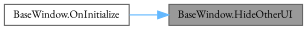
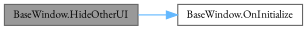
  digraph {
    rankdir=RL
    fontname="EB Garamond"
    node [fontname="EB Garamond" fontsize=10 shape=box style=filled]
    n1 [color=gray40 fillcolor=grey60 fontcolor=black height=0.2 label="BaseWindow.HideOtherUI" width=0.4]
    n2 [color=grey40 fillcolor=white height=0.2 label="BaseWindow.OnInitialize" width=0.4]
-   n1 -> n2 [color=steelblue1 dir=back fontname="EB Garamond" fontsize=10 labelfontname=Helvetica labelfontsize=10 style=solid]
+   n2 -> n1 [color=steelblue1 dir=back fontname="EB Garamond" fontsize=10 labelfontname=Helvetica labelfontsize=10 style=solid]
  }
